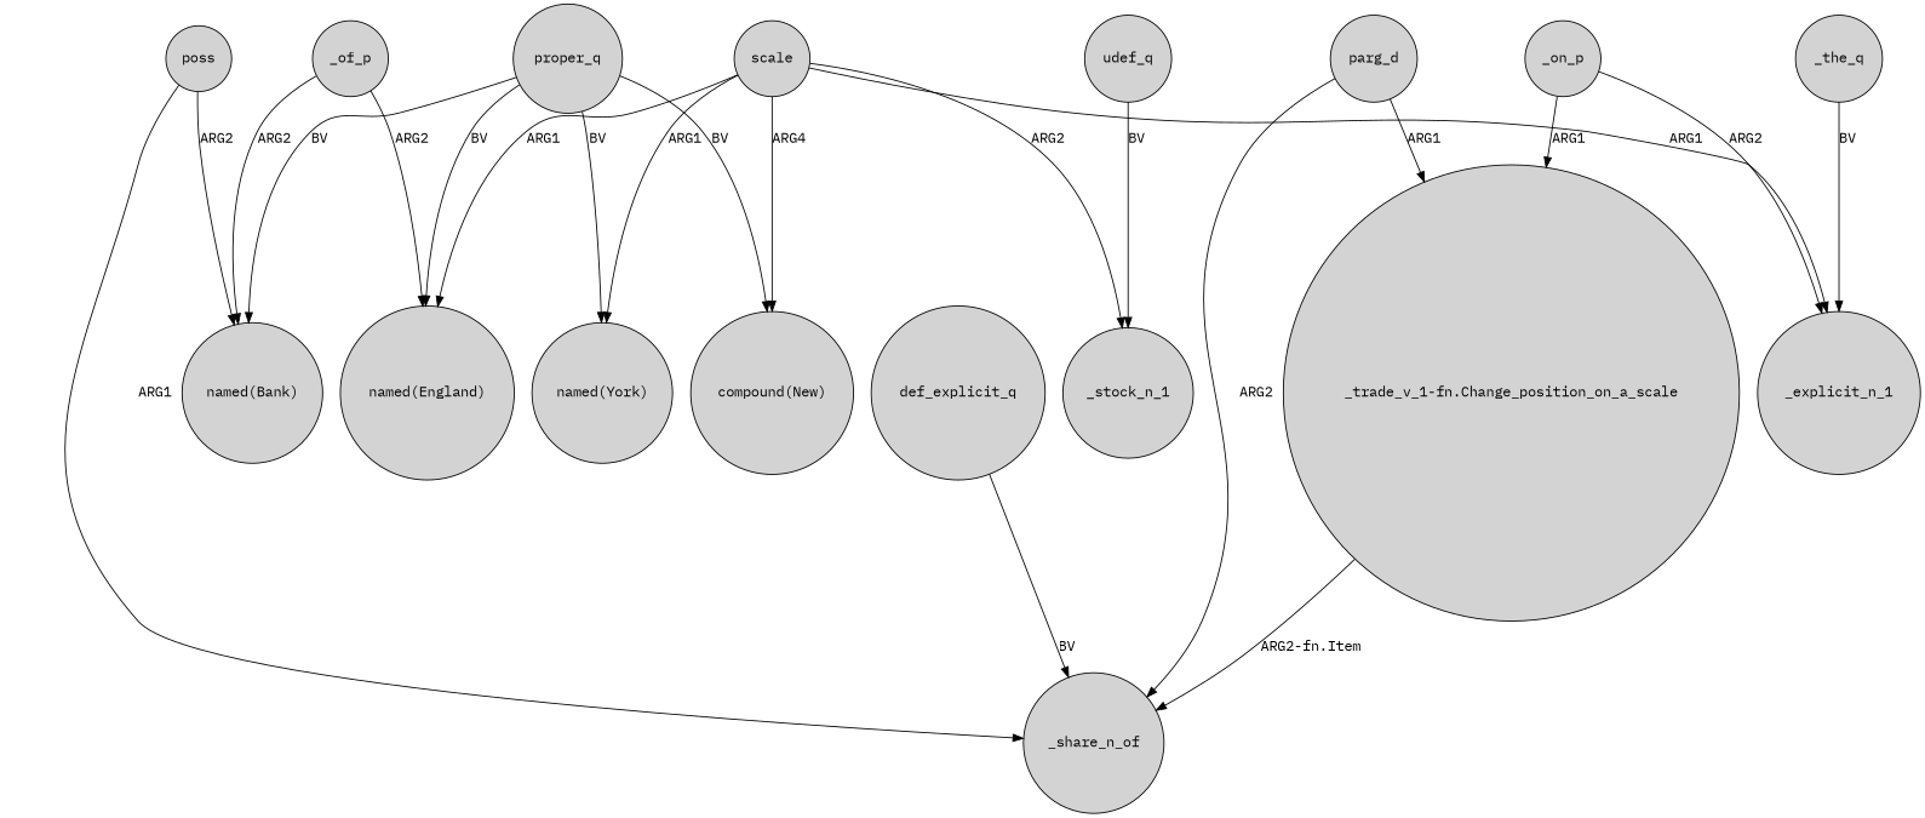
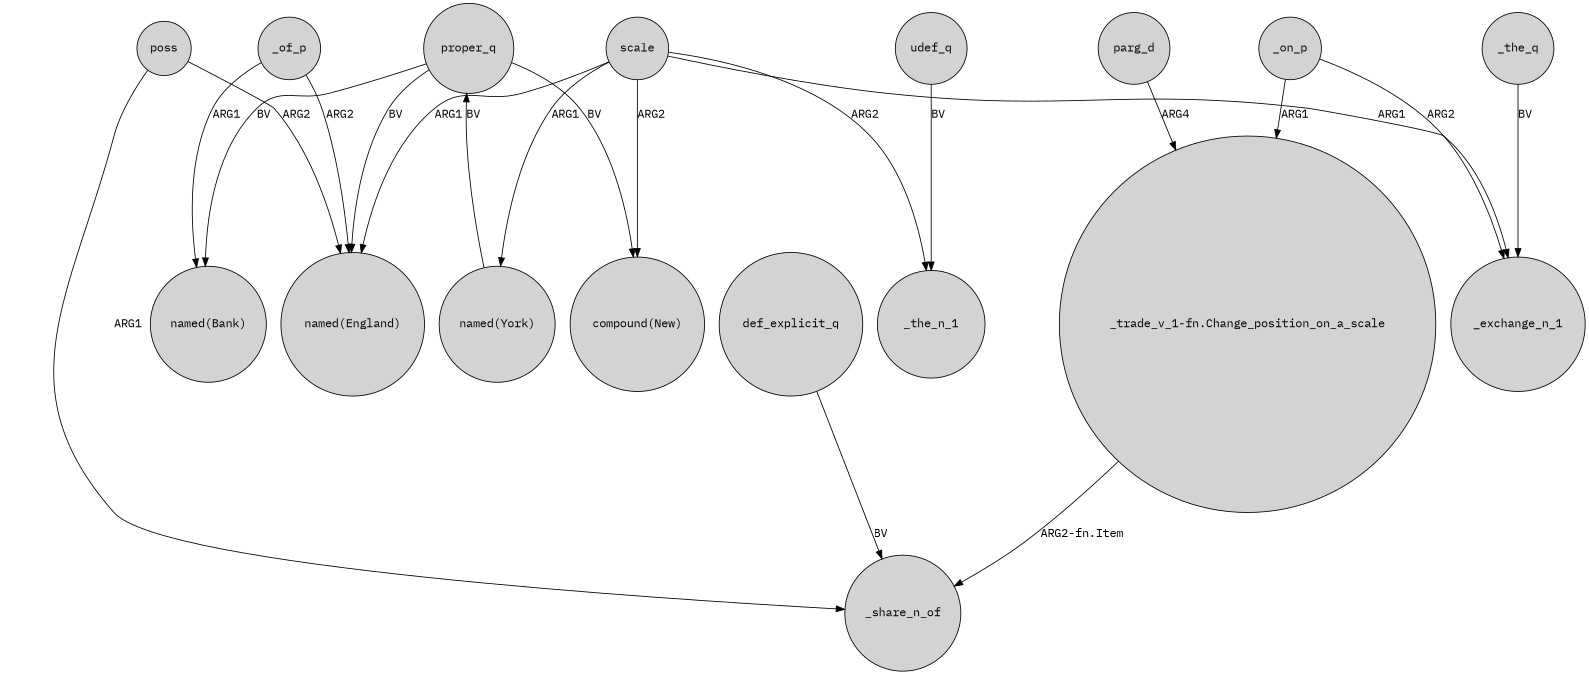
  digraph {
    fontname="IBM Plex Mono"
    node [fontname="IBM Plex Mono" shape=circle style=filled]
    edge [fontname="IBM Plex Mono"]
    _of_p
    "named(Bank)"
    "named(England)"
    proper_q
    n5 [label="compound(New)"]
    "named(York)"
    poss
    _share_n_of
    udef_q
-   _stock_n_1
+   _stock_n_1 [label=_the_n_1]
    def_explicit_q
    n12 [label=scale]
-   _exchange_n_1 [label=_explicit_n_1]
+   _exchange_n_1
    parg_d
    "_trade_v_1-fn.Change_position_on_a_scale"
    _the_q
    _on_p
-   _of_p -> "named(Bank)" [label=ARG2]
+   _of_p -> "named(Bank)" [label=ARG1]
    _of_p -> "named(England)" [label=ARG2]
    proper_q -> "named(Bank)" [label=BV]
    proper_q -> "named(England)" [label=BV]
    proper_q -> n5 [label=BV]
-   proper_q -> "named(York)" [label=BV]
-   poss -> "named(Bank)" [label=ARG2]
+   "named(York)" -> proper_q [label=BV]
+   poss -> "named(England)" [label=ARG2]
    poss -> _share_n_of [label=ARG1]
    udef_q -> _stock_n_1 [label=BV]
    def_explicit_q -> _share_n_of [label=BV]
    n12 -> "named(England)" [label=ARG1]
-   n12 -> n5 [label=ARG4]
+   n12 -> n5 [label=ARG2]
    n12 -> "named(York)" [label=ARG1]
    n12 -> _stock_n_1 [label=ARG2]
    n12 -> _exchange_n_1 [label=ARG1]
-   parg_d -> _share_n_of [label=ARG2]
-   parg_d -> "_trade_v_1-fn.Change_position_on_a_scale" [label=ARG1]
+   parg_d -> "_trade_v_1-fn.Change_position_on_a_scale" [label=ARG4]
    "_trade_v_1-fn.Change_position_on_a_scale" -> _share_n_of [label="ARG2-fn.Item"]
    _the_q -> _exchange_n_1 [label=BV]
    _on_p -> _exchange_n_1 [label=ARG2]
    _on_p -> "_trade_v_1-fn.Change_position_on_a_scale" [label=ARG1]
  }
